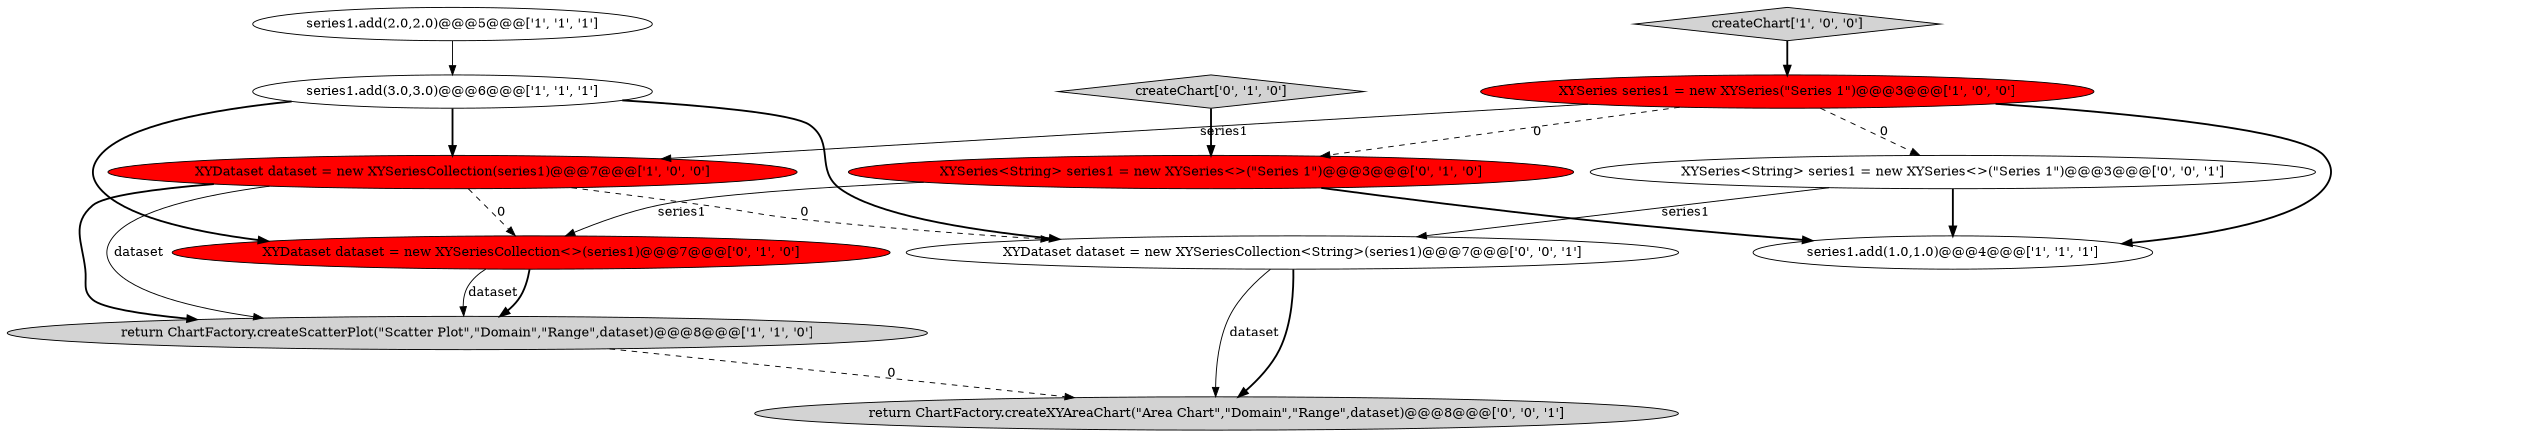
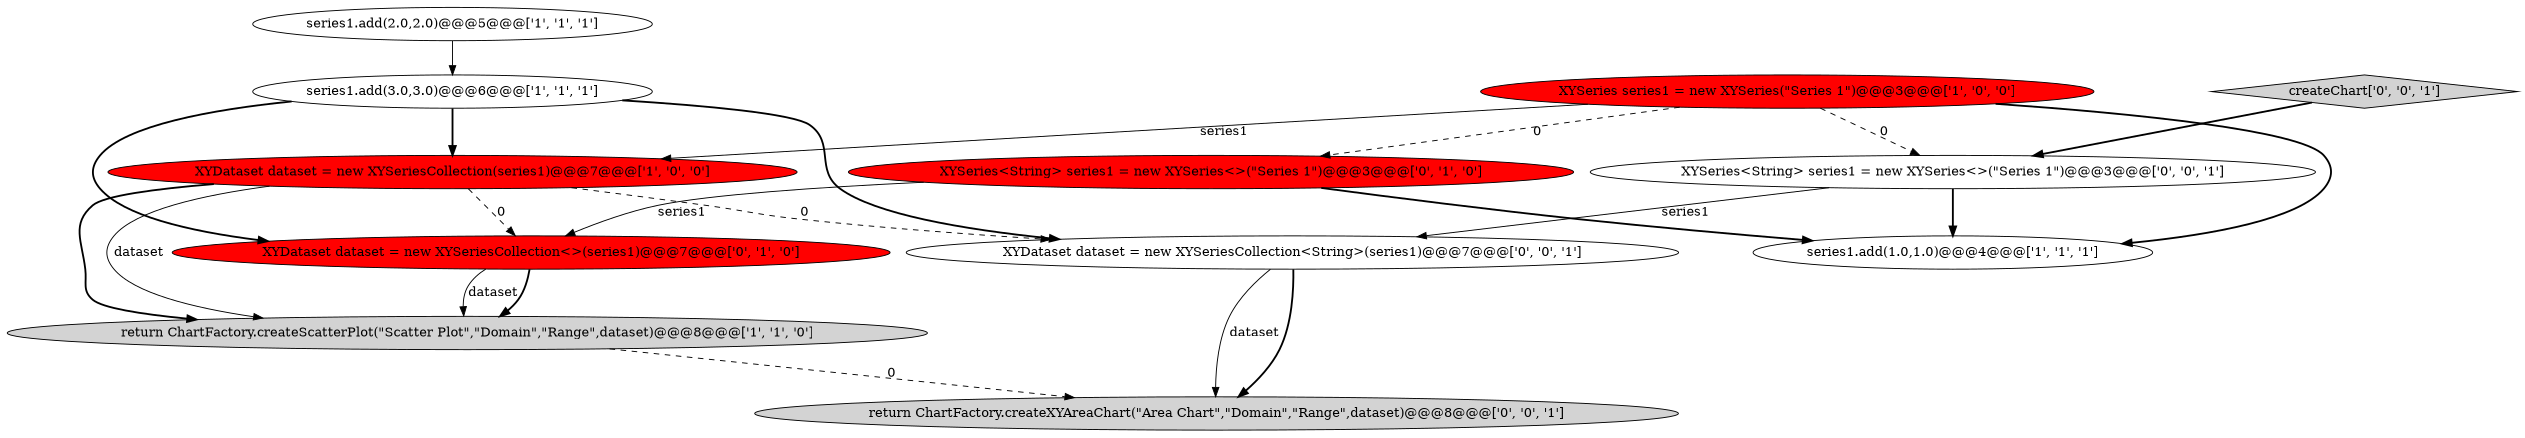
  digraph {
    fontname="DejaVu Serif"
    node [fillcolor=lightgray fontname="DejaVu Serif" shape=ellipse style=filled]
    edge [fontname="DejaVu Serif" style=bold]
    n1 [label="return ChartFactory.createXYAreaChart(\"Area Chart\",\"Domain\",\"Range\",dataset)@@@8@@@['0', '0', '1']"]
    n2 [fillcolor=red label="XYSeries<String> series1 = new XYSeries<>(\"Series 1\")@@@3@@@['0', '1', '0']"]
    n3 [fillcolor=red label="XYDataset dataset = new XYSeriesCollection<>(series1)@@@7@@@['0', '1', '0']"]
    n4 [fillcolor=white label="series1.add(1.0,1.0)@@@4@@@['1', '1', '1']"]
    n5 [label="return ChartFactory.createScatterPlot(\"Scatter Plot\",\"Domain\",\"Range\",dataset)@@@8@@@['1', '1', '0']"]
    n6 [fillcolor=red label="XYDataset dataset = new XYSeriesCollection(series1)@@@7@@@['1', '0', '0']"]
    n7 [fillcolor=white label="XYDataset dataset = new XYSeriesCollection<String>(series1)@@@7@@@['0', '0', '1']"]
    n8 [fillcolor=red label="XYSeries series1 = new XYSeries(\"Series 1\")@@@3@@@['1', '0', '0']"]
    n9 [fillcolor=white label="XYSeries<String> series1 = new XYSeries<>(\"Series 1\")@@@3@@@['0', '0', '1']"]
-   n10 [label="createChart['0', '1', '0']" shape=diamond]
    n11 [fillcolor=white label="series1.add(2.0,2.0)@@@5@@@['1', '1', '1']"]
    n12 [fillcolor=white label="series1.add(3.0,3.0)@@@6@@@['1', '1', '1']"]
-   n13 [label="createChart['1', '0', '0']" shape=diamond]
+   n14 [label="createChart['0', '0', '1']" shape=diamond]
    n2 -> n3 [label=series1 style=solid]
    n2 -> n4
    n3 -> n5 [label=dataset style=solid]
    n3 -> n5
    n5 -> n1 [label=0 style=dashed]
    n6 -> n3 [label=0 style=dashed]
    n6 -> n5
    n6 -> n5 [label=dataset style=solid]
    n6 -> n7 [label=0 style=dashed]
    n7 -> n1 [label=dataset style=solid]
    n7 -> n1
    n8 -> n2 [label=0 style=dashed]
    n8 -> n4
    n8 -> n6 [label=series1 style=solid]
    n8 -> n9 [label=0 style=dashed]
    n9 -> n4
    n9 -> n7 [label=series1 style=solid]
-   n10 -> n2
    n11 -> n12 [style=solid]
    n12 -> n3
    n12 -> n6
    n12 -> n7
-   n13 -> n8
+   n14 -> n9
  }
